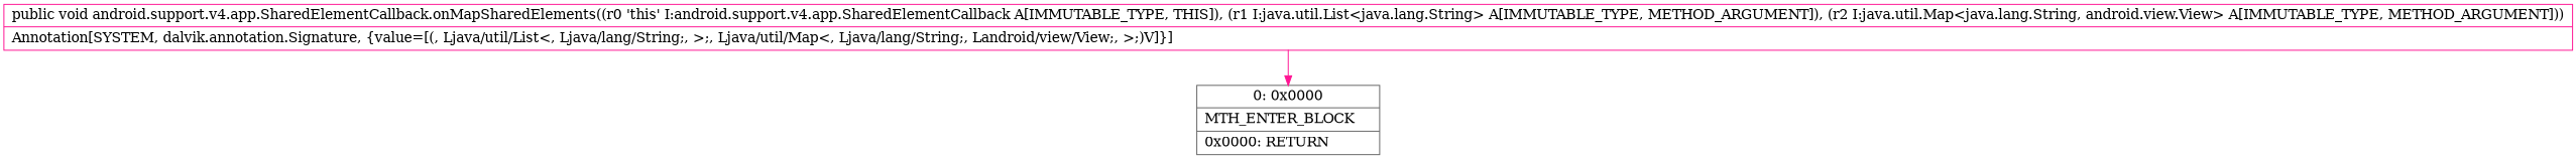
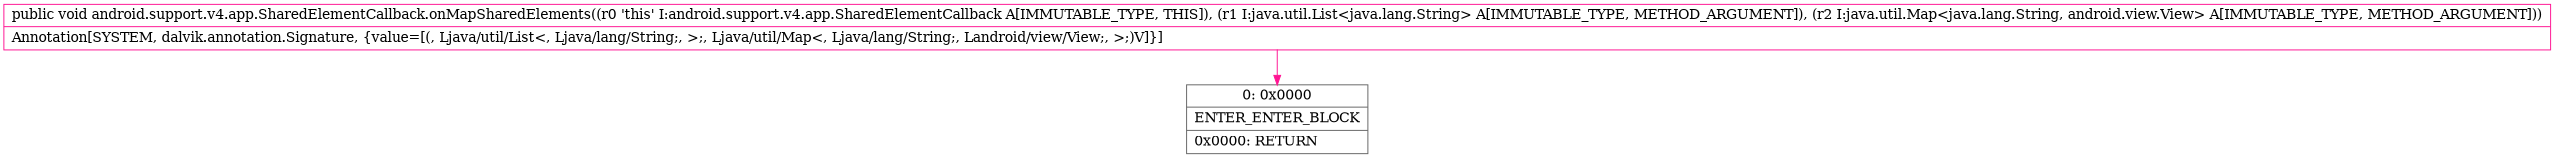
  digraph {
    node [shape=record]
-   n1 [label="{0\:\ 0x0000|MTH_ENTER_BLOCK\l|0x0000: RETURN   \l}" color=gray40]
+   n1 [label="{0\:\ 0x0000|ENTER_ENTER_BLOCK\l|0x0000: RETURN   \l}" color=gray40]
    n2 [label="{public void android.support.v4.app.SharedElementCallback.onMapSharedElements((r0 'this' I:android.support.v4.app.SharedElementCallback A[IMMUTABLE_TYPE, THIS]), (r1 I:java.util.List\<java.lang.String\> A[IMMUTABLE_TYPE, METHOD_ARGUMENT]), (r2 I:java.util.Map\<java.lang.String, android.view.View\> A[IMMUTABLE_TYPE, METHOD_ARGUMENT]))  | Annotation[SYSTEM, dalvik.annotation.Signature, \{value=[(, Ljava\/util\/List\<, Ljava\/lang\/String;, \>;, Ljava\/util\/Map\<, Ljava\/lang\/String;, Landroid\/view\/View;, \>;)V]\}]\l}" color=deeppink]
    n2 -> n1 [color=deeppink]
  }
